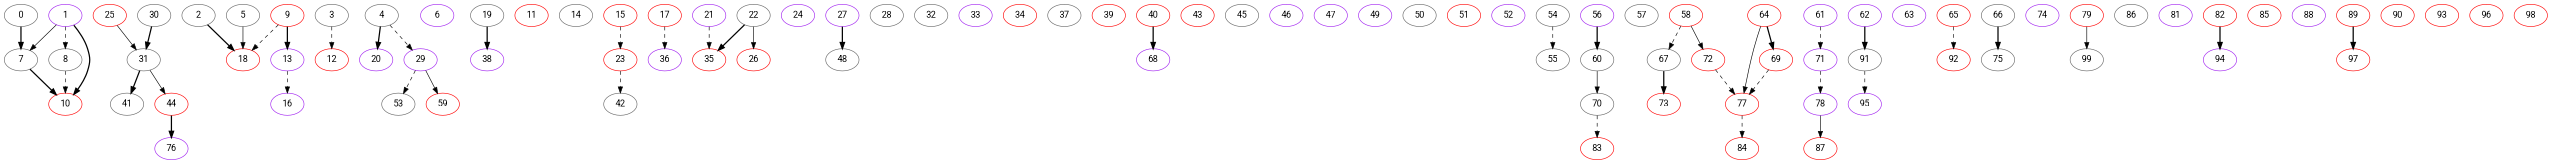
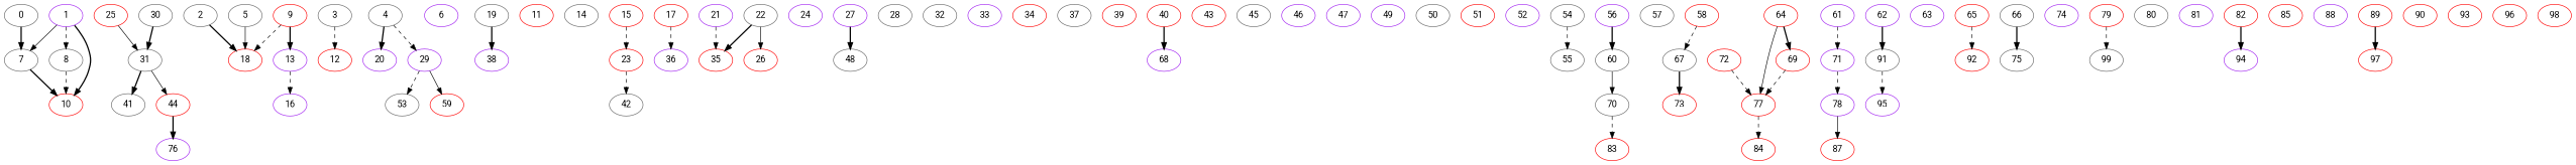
  digraph {
    fontname=Roboto
    node [color=red fontname=Roboto]
    edge [fontname=Roboto style=dashed]
    0 [color=gray40]
    7 [color=gray40]
    31 [color=gray40]
    25
    41 [color=gray40]
    44
    1 [color=purple]
    8 [color=gray40]
    10
    16 [color=purple]
    2 [color=gray40]
    18
    3 [color=gray40]
    12
    4 [color=gray40]
    20 [color=purple]
    29 [color=purple]
    53 [color=gray40]
    59
    5 [color=gray40]
    6 [color=purple]
    9
    13 [color=purple]
    19 [color=gray40]
    38 [color=purple]
    11
    14 [color=gray40]
    15
    23
    42 [color=gray40]
    36 [color=purple]
    17
    21 [color=purple]
    35
    22 [color=gray40]
    26
    24 [color=purple]
    76 [color=purple]
    27 [color=purple]
    48 [color=gray40]
    28 [color=gray40]
    30 [color=gray40]
    32 [color=gray40]
    33 [color=purple]
    34
    37 [color=gray40]
    39
    68 [color=purple]
    40
    43
    45 [color=gray40]
    46 [color=purple]
    47 [color=purple]
    49 [color=purple]
    50 [color=gray40]
    51
    52 [color=purple]
    54 [color=gray40]
    55 [color=gray40]
    60 [color=gray40]
    70 [color=gray40]
    83
    56 [color=purple]
    57 [color=gray40]
    67 [color=gray40]
    58
    72
    73
    77
    84
    61 [color=purple]
    71 [color=purple]
    78 [color=purple]
    87
    62 [color=purple]
    91 [color=gray40]
    95 [color=purple]
    63 [color=purple]
    64
    69
    65
    92
    66 [color=gray40]
    75 [color=gray40]
    74 [color=purple]
    99 [color=gray40]
    79
-   80 [color=gray40 label=86]
+   80 [color=gray40]
    81 [color=purple]
    94 [color=purple]
    82
    85
    88 [color=purple]
    89
    97
    90
    93
    96
    98
    0 -> 7 [style=bold]
    7 -> 10 [style=bold]
    31 -> 41 [style=bold]
    31 -> 44 [style=solid]
    25 -> 31 [style=solid]
    44 -> 76 [style=bold]
    1 -> 7 [style=solid]
    1 -> 8
    1 -> 10 [style=bold]
    8 -> 10
    2 -> 18 [style=bold]
    3 -> 12
    4 -> 20 [style=bold]
    4 -> 29
    29 -> 53
    29 -> 59 [style=solid]
    5 -> 18 [style=solid]
    9 -> 18
    9 -> 13 [style=bold]
    13 -> 16
    19 -> 38 [style=bold]
    15 -> 23
    23 -> 42
    17 -> 36
    21 -> 35
    22 -> 35 [style=bold]
    22 -> 26 [style=solid]
    27 -> 48 [style=bold]
    30 -> 31 [style=bold]
    40 -> 68 [style=bold]
    54 -> 55
    60 -> 70 [style=solid]
    70 -> 83
    56 -> 60 [style=bold]
    67 -> 73 [style=bold]
    58 -> 67
-   58 -> 72 [style=solid]
    72 -> 77
    77 -> 84
    61 -> 71
    71 -> 78
    78 -> 87 [style=solid]
    62 -> 91 [style=bold]
    91 -> 95
    64 -> 77 [style=solid]
    64 -> 69 [style=bold]
    69 -> 77
    65 -> 92
    66 -> 75 [style=bold]
-   79 -> 99 [style=solid]
+   79 -> 99
    82 -> 94 [style=bold]
    89 -> 97 [style=bold]
  }
